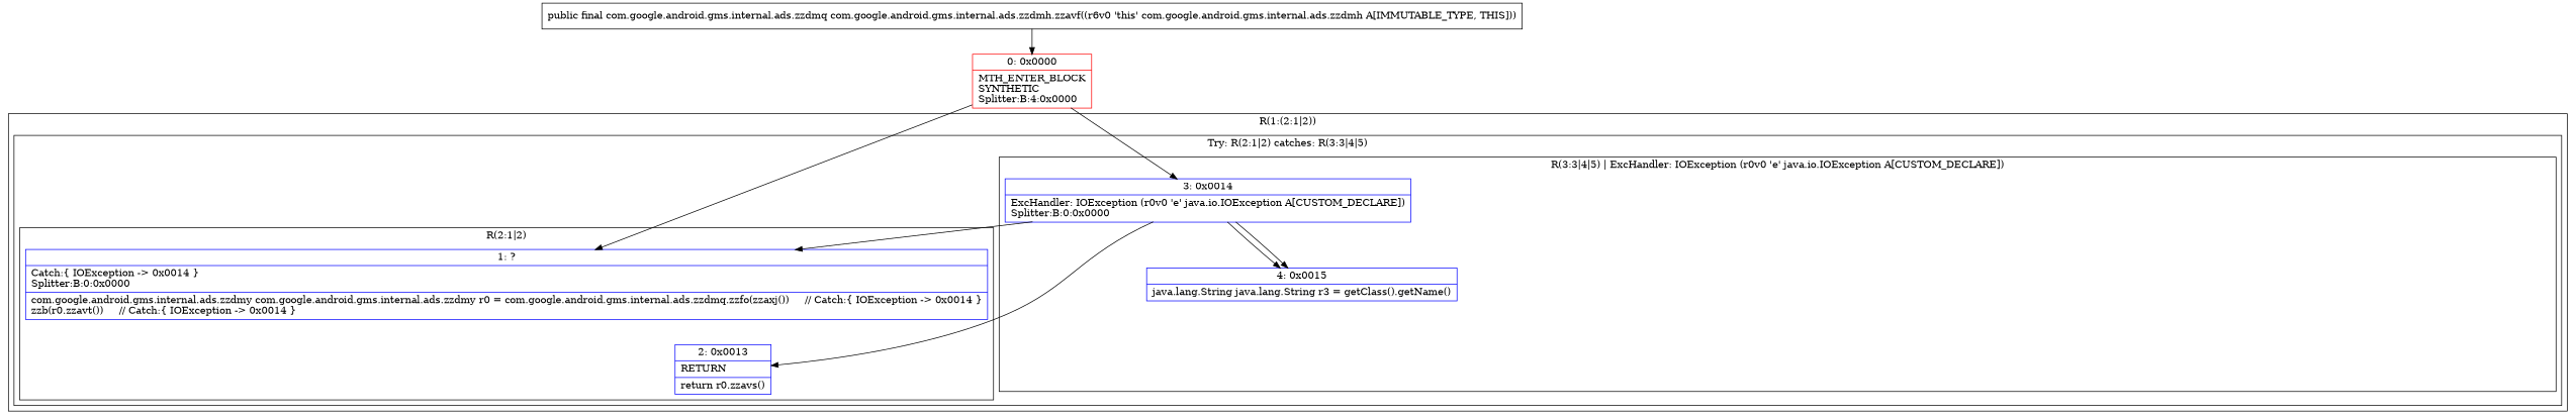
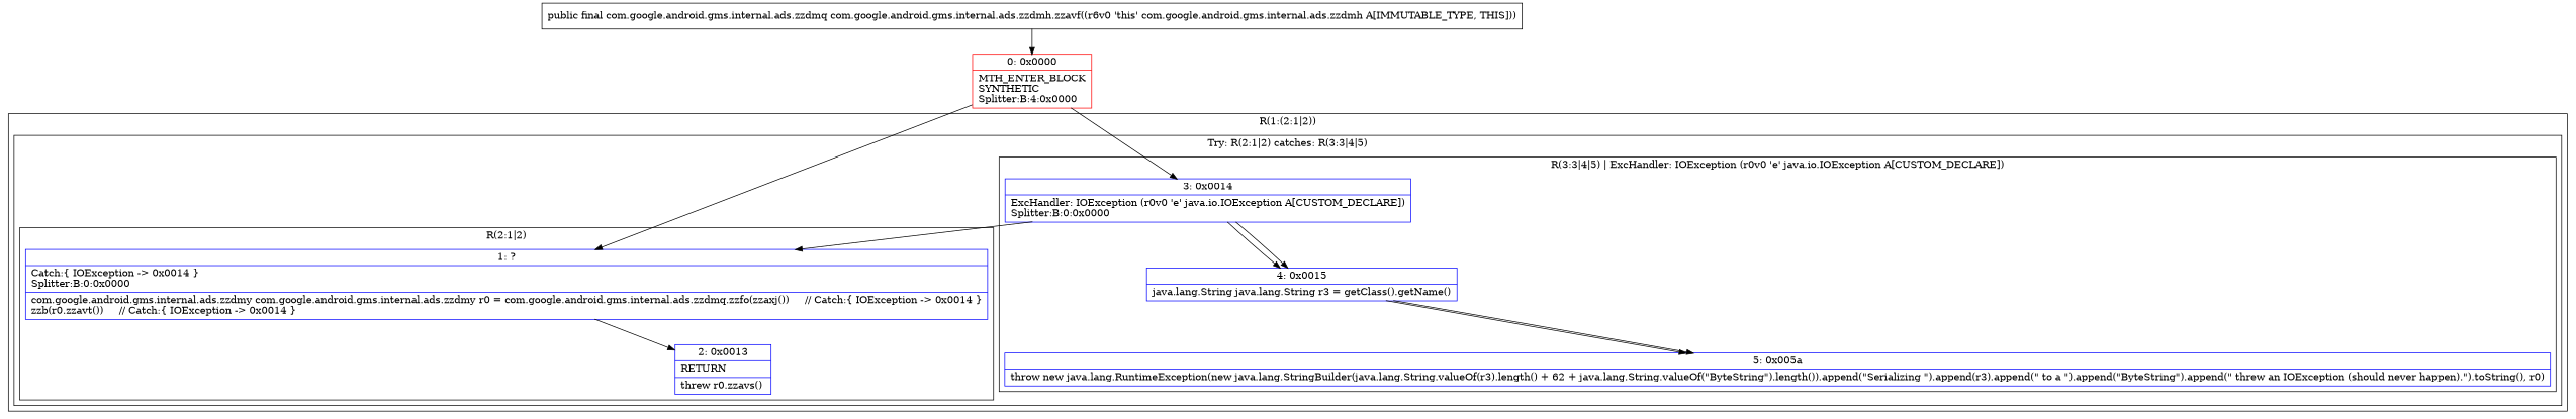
  digraph {
    node [color=blue shape=record]
    n1 [label="{1\:\ ?|Catch:\{ IOException \-\> 0x0014 \}\lSplitter:B:0:0x0000\l|com.google.android.gms.internal.ads.zzdmy com.google.android.gms.internal.ads.zzdmy r0 = com.google.android.gms.internal.ads.zzdmq.zzfo(zzaxj())     \/\/ Catch:\{ IOException \-\> 0x0014 \}\lzzb(r0.zzavt())     \/\/ Catch:\{ IOException \-\> 0x0014 \}\l}"]
-   n2 [label="{2\:\ 0x0013|RETURN\l|return r0.zzavs()\l}"]
+   n2 [label="{2\:\ 0x0013|RETURN\l|threw r0.zzavs()\l}"]
    n3 [label="{3\:\ 0x0014|ExcHandler: IOException (r0v0 'e' java.io.IOException A[CUSTOM_DECLARE])\lSplitter:B:0:0x0000\l}"]
    n4 [label="{4\:\ 0x0015|java.lang.String java.lang.String r3 = getClass().getName()\l}"]
+   n5 [label="{5\:\ 0x005a|throw new java.lang.RuntimeException(new java.lang.StringBuilder(java.lang.String.valueOf(r3).length() + 62 + java.lang.String.valueOf(\"ByteString\").length()).append(\"Serializing \").append(r3).append(\" to a \").append(\"ByteString\").append(\" threw an IOException (should never happen).\").toString(), r0)\l}"]
    n6 [color=red label="{0\:\ 0x0000|MTH_ENTER_BLOCK\lSYNTHETIC\lSplitter:B:4:0x0000\l}"]
    n7 [label="{public final com.google.android.gms.internal.ads.zzdmq com.google.android.gms.internal.ads.zzdmh.zzavf((r6v0 'this' com.google.android.gms.internal.ads.zzdmh A[IMMUTABLE_TYPE, THIS])) }" color=""]
    subgraph cluster_1 {
      label="R(1:(2:1|2))"
      subgraph cluster_2 {
        label="Try: R(2:1|2) catches: R(3:3|4|5)"
        subgraph cluster_3 {
          label="R(2:1|2)"
          n1
          n2
        }
        subgraph cluster_4 {
          label="R(3:3|4|5) | ExcHandler: IOException (r0v0 'e' java.io.IOException A[CUSTOM_DECLARE])\l"
          n3
          n4
+         n5
        }
      }
    }
    subgraph cluster_5 {
      label="R(3:3|4|5) | ExcHandler: IOException (r0v0 'e' java.io.IOException A[CUSTOM_DECLARE])\l"
    }
-   n3 -> n2
+   n1 -> n2
    n3 -> n1
    n3 -> n4
    n3 -> n4
+   n4 -> n5
+   n4 -> n5
    n6 -> n1
    n6 -> n3
    n7 -> n6
  }
